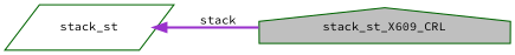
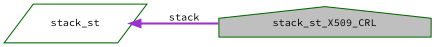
  digraph {
    rankdir=LR
    fontname="Source Code Pro"
    node [color=darkgreen fontname="Source Code Pro" fontsize=10 style=filled]
-   n1 [fillcolor=grey75 fontcolor=black height=0.2 label=stack_st_X609_CRL shape=house width=0.4]
+   n1 [fillcolor=grey75 fontcolor=black height=0.2 label=stack_st_X509_CRL shape=house width=0.4]
    n2 [fillcolor=white height=0.2 label=stack_st shape=parallelogram width=0.4]
    n2 -> n1 [color=darkorchid3 dir=back fontname="Source Code Pro" fontsize=10 label=" stack" labelfontname=Helvetica labelfontsize=10 style=bold]
  }
